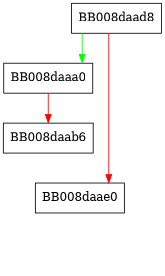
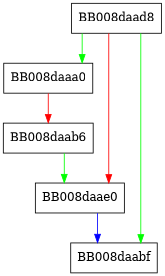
  digraph {
    splines=ortho
    node [shape=box]
    edge [color=green]
    BB008daaa0
    BB008daab6
    BB008daad8
    n4 [label=BB008daae0]
+   BB008daabf
    BB008daaa0 -> BB008daab6 [color=red]
+   BB008daab6 -> n4
    BB008daad8 -> BB008daaa0
    BB008daad8 -> n4 [color=red]
+   BB008daad8 -> BB008daabf
+   n4 -> BB008daabf [color=blue]
  }
